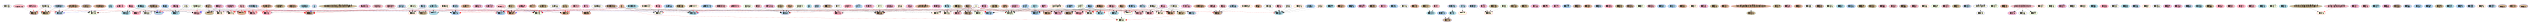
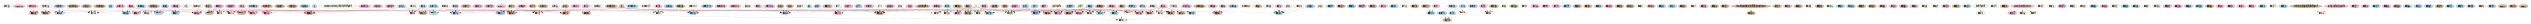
  digraph {
    node [color=teal fillcolor=tan style=filled]
    edge [arrowhead=box color=black style=dashed]
    EE_135 [color=blue fillcolor=lightyellow]
    MATH_126 [fillcolor=lightpink]
    EE_205 [color=blue]
    EE_215
    MATH_136 [color=blue fillcolor=lightyellow]
    EE_235 [color=deeppink fillcolor=lightblue]
    EE_423 [fillcolor=lightyellow]
    PHYS_122 [color=deeppink fillcolor=lightpink]
    W [color=blue fillcolor=lightyellow]
    EE_417 [color=deeppink]
    EE_424 [color=blue fillcolor=lightyellow]
    EE_425 [fillcolor=lightblue]
    EE_442 [color=deeppink fillcolor=lightyellow]
    EE_448 [color=deeppink fillcolor=lightpink]
    EE_453 [color=deeppink fillcolor=lightyellow]
    EE_455 [color=blue]
    EE_457 [fillcolor=lightyellow]
    EE_463 [color=blue fillcolor=lightyellow]
    EE_473 [color=blue fillcolor=lightpink]
    EE_477 [color=blue fillcolor=lightyellow]
    EE_481 [fillcolor=lightblue]
    EE_485 [fillcolor=lightpink]
    EE_524 [color=blue]
    EE_581 [fillcolor=lightblue]
    MATH_307 [color=deeppink fillcolor=lightblue]
    AWSpS [color=deeppink fillcolor=lightblue]
    EE_233 [color=deeppink fillcolor=lightyellow]
    EE_271 [color=deeppink fillcolor=lightpink]
    EE_331 [color=blue fillcolor=lightyellow]
    EE_332 [color=deeppink fillcolor=lightpink]
    EE_472
    EE_474 [fillcolor=lightblue]
    E_E_215 [fillcolor=lightyellow]
    EE_476 [color=blue fillcolor=lightblue]
    E_215 [color=deeppink fillcolor=lightblue]
    AMATH_351 [color=deeppink]
    CSE_142 [color=deeppink fillcolor=lightpink]
    EE_299 [fillcolor=lightblue]
    E_E_233 [fillcolor=lightblue]
    EE_351 [fillcolor=lightblue]
    EE_361 [fillcolor=lightpink]
    EE_447 [color=deeppink fillcolor=lightblue]
    E_233 [color=deeppink fillcolor=lightpink]
    E_E_331 [fillcolor=lightpink]
    EE_452 [color=blue fillcolor=lightblue]
    EE_482 [fillcolor=lightyellow]
    EE_484 [fillcolor=lightblue]
    EE_486 [color=deeppink]
    E_331 [color=deeppink]
    E_E_235 [color=blue fillcolor=lightpink]
    EE_341 [fillcolor=lightblue]
    E_235 [color=blue fillcolor=lightblue]
    WSpS [color=blue fillcolor=lightyellow]
    ASp [fillcolor=lightblue]
    MATH_324 [fillcolor=lightyellow]
    PHYS_123 [color=blue fillcolor=lightpink]
    AW [fillcolor=lightblue]
    EE_371 [color=deeppink]
    HCDE_231 [color=blue fillcolor=lightyellow]
    EE_393 [color=deeppink]
    AWSp
    EE_469 [color=deeppink]
    EE_471 [color=blue fillcolor=lightblue]
    EE_475 [fillcolor=lightyellow]
    EE_478 [color=deeppink]
    EE_398 [color=blue fillcolor=lightblue]
    EE_399 [color=blue fillcolor=lightpink]
    EE_400 [color=blue]
    EE_401 [color=blue fillcolor=lightpink]
    EE_402 [color=blue fillcolor=lightblue]
    EE_406 [color=blue fillcolor=lightyellow]
    EE_415 [color=deeppink]
    E_E_341 [color=blue fillcolor=lightpink]
    EE_416 [color=deeppink fillcolor=lightyellow]
    EE_440
    E_341 [color=blue]
    STAT_390 [color=blue fillcolor=lightpink]
    EE_418 [fillcolor=lightpink]
    IND_E_315 [color=deeppink fillcolor=lightblue]
    EE_461 [color=deeppink fillcolor=lightpink]
    EE_530 [color=blue]
    E_315 [fillcolor=lightpink]
    A [color=deeppink]
    EE_433 [color=deeppink]
    EE_454 [color=deeppink fillcolor=lightyellow]
    EE_462 [color=deeppink fillcolor=lightyellow]
    EE_480 [fillcolor=lightpink]
    MATH_390 [color=deeppink]
    MATH_308 [color=blue]
    EE_420 [fillcolor=lightblue]
    E_E_417
    E_417 [fillcolor=lightpink]
    CSE_311 [color=blue]
    AMATH_352 [color=deeppink]
    BIOEN_423 [color=blue]
    BIOEN_401 [fillcolor=lightblue]
    E_E_423
    E_423 [color=deeppink fillcolor=lightpink]
    CSE_486 [color=blue fillcolor=lightblue]
    BIOEN_424 [color=deeppink fillcolor=lightyellow]
    CHEM_142 [color=deeppink fillcolor=lightpink]
    CHEM_144 [color=deeppink fillcolor=lightyellow]
    CHEM_145 [color=blue fillcolor=lightblue]
    BIOEN_425 [fillcolor=lightpink]
    E_E_332 [color=deeppink]
    EE_436 [color=blue]
    E_332 [color=blue fillcolor=lightblue]
    E_E_442 [color=blue fillcolor=lightblue]
    EE_443 [color=blue]
    E_442 [fillcolor=lightblue]
    E_E_447 [color=blue]
    E_447 [color=blue fillcolor=lightyellow]
    EE_582 [color=blue]
    E_E_448 [color=deeppink fillcolor=lightblue]
    EE_449 [color=deeppink fillcolor=lightyellow]
    E_448 [color=deeppink fillcolor=lightblue]
    E_E_351
    EE_451 [fillcolor=lightpink]
    E_351 [color=blue]
    E_E_452 [color=blue fillcolor=lightpink]
    E_452 [fillcolor=lightblue]
    E_E_454 [color=deeppink fillcolor=lightblue]
    EE_456 [color=deeppink fillcolor=lightyellow]
    E_454 [color=blue fillcolor=lightpink]
    E_E_455
    E_455 [fillcolor=lightyellow]
    CSE_143 [fillcolor=lightblue]
    STAT_391
    E_E_361 [color=blue fillcolor=lightyellow]
    EE_464 [color=deeppink fillcolor=lightblue]
    EE_467
    E_361 [color=blue fillcolor=lightpink]
    EE_465
    E_E_271 [fillcolor=lightpink]
    E_271
    CSE_369 [color=deeppink fillcolor=lightpink]
    CSE_469 [color=blue fillcolor=lightpink]
-   EE_470
+   EE_470 [fillcolor=lightyellow]
    CSE_370 [color=blue fillcolor=lightpink]
    CSE_474 [color=deeppink]
    CSE_466 [color=blue fillcolor=lightyellow]
    E_E_472 [fillcolor=lightpink]
    E_472 [color=blue fillcolor=lightpink]
    E_474 [color=deeppink]
    CSE_475
    E_E_205 [color=deeppink fillcolor=lightyellow]
    E_205 [color=deeppink fillcolor=lightblue]
    E_E_476 [color=blue fillcolor=lightblue]
    E_476 [color=deeppink fillcolor=lightblue]
    MSE_351 [color=blue fillcolor=lightyellow]
    MSE_486 [color=blue fillcolor=lightpink]
    EE_488 [color=blue fillcolor=lightpink]
    EE_490 [fillcolor=lightpink]
    EE_491 [color=blue fillcolor=lightpink]
    EE_499 [color=blue fillcolor=lightblue]
    EE_500 [color=blue]
    EE_501 [color=deeppink]
    EE_502 [color=deeppink fillcolor=lightblue]
    EE_503 [color=deeppink fillcolor=lightpink]
    EE_505
    EE_506 [color=blue]
    EE_507 [fillcolor=lightyellow]
    EE_508 [fillcolor=lightpink]
    EE_510 [color=blue fillcolor=lightblue]
    EE_511 [color=blue fillcolor=lightblue]
    EE_512 [color=deeppink]
    EE_514 [color=deeppink fillcolor=lightyellow]
    EE_515 [color=blue fillcolor=lightpink]
    EE_516
    EE_517 [color=deeppink]
    knowledge_of_Fourier_analysis_techniques [color=deeppink]
    EE_518
    EE_519
    EE_520 [fillcolor=lightpink]
    EE_521 [color=deeppink]
    EE_523 [color=blue fillcolor=lightyellow]
    BIOEN_523 [color=deeppink]
    E_E_523 [fillcolor=lightpink]
    E_523 [fillcolor=lightpink]
    CSE_586 [color=deeppink fillcolor=lightblue]
    BIOEN_524 [color=deeppink fillcolor=lightyellow]
    EE_525 [color=blue]
    EE_526 [fillcolor=lightyellow]
    EE_527 [fillcolor=lightblue]
    EE_528 [color=blue fillcolor=lightblue]
    EE_529
-   some_Fourier_theory_and_linear_algebra
+   some_Fourier_theory_and_linear_algebra [fillcolor=lightyellow]
    ECON_481 [color=blue fillcolor=lightpink]
    STAT_481 [fillcolor=lightpink]
    STAT_509 [fillcolor=lightpink]
    STAT_513 [color=deeppink]
    STAT_530 [fillcolor=lightblue]
    Sp [color=deeppink fillcolor=lightblue]
    EE_531
    EE_533 [fillcolor=lightpink]
    EE_534 [fillcolor=lightpink]
    EE_536 [color=blue]
    EE_537 [fillcolor=lightpink]
    EE_538 [color=deeppink fillcolor=lightyellow]
    EE_539 [fillcolor=lightyellow]
    EE_540 [fillcolor=lightpink]
    EE_541
    EE_542 [color=deeppink fillcolor=lightblue]
    linear_algebra [color=blue fillcolor=lightyellow]
    EE_543 [color=blue fillcolor=lightyellow]
    EE_544 [fillcolor=lightyellow]
    EE_545 [color=deeppink]
    permission_of_instructor [fillcolor=lightpink]
    EE_546 [color=blue fillcolor=lightpink]
    EE_568 [color=blue fillcolor=lightyellow]
    EE_599 [fillcolor=lightyellow]
    EE_547 [color=deeppink fillcolor=lightyellow]
    EE_548 [fillcolor=lightyellow]
    EE_549 [color=blue fillcolor=lightpink]
    EE_550 [color=blue fillcolor=lightyellow]
    EE_551 [color=deeppink fillcolor=lightyellow]
    EE_552 [fillcolor=lightblue]
    EE_553 [color=deeppink fillcolor=lightpink]
    EE_554 [color=blue fillcolor=lightyellow]
    EE_555 [fillcolor=lightblue]
    EE_556 [color=deeppink fillcolor=lightblue]
    EE_557 [color=deeppink fillcolor=lightyellow]
    EE_558 [color=blue fillcolor=lightyellow]
    EE_559 [color=blue fillcolor=lightpink]
    EE_560 [color=blue fillcolor=lightpink]
    EE_562 [color=deeppink fillcolor=lightblue]
    EE_565 [fillcolor=lightblue]
    EE_566
    EE_567 [color=deeppink fillcolor=lightpink]
    EE_570 [fillcolor=lightpink]
    EE_571 [color=deeppink fillcolor=lightpink]
    EE_572 [fillcolor=lightpink]
    EE_573 [fillcolor=lightblue]
    EE_574 [fillcolor=lightyellow]
    EE_575 [fillcolor=lightblue]
    EE_576 [color=deeppink fillcolor=lightyellow]
    solid_knowledge_of_linear_algebra
    good_programming_skills [fillcolor=lightpink]
    EE_577 [color=blue fillcolor=lightpink]
    EE_578 [fillcolor=lightpink]
    EE_579 [fillcolor=lightblue]
    A_A_570 [fillcolor=lightyellow]
    EE_580 [color=deeppink fillcolor=lightblue]
    A_570 [color=deeppink fillcolor=lightblue]
    E_570 [fillcolor=lightpink]
    A_A_580 [fillcolor=lightyellow]
    A_580
    E_580 [color=deeppink]
    Sp_even_years [color=deeppink]
    EE_593 [fillcolor=lightyellow]
    E_E_548 [color=blue fillcolor=lightyellow]
    E_548 [fillcolor=lightpink]
    A_548 [color=blue fillcolor=lightyellow]
    M_E_548 [color=deeppink fillcolor=lightyellow]
    A_A_581 [color=blue fillcolor=lightblue]
    A_581 [color=deeppink fillcolor=lightyellow]
    E_581 [color=deeppink]
    A_A_447 [color=deeppink fillcolor=lightpink]
    A_447 [color=blue fillcolor=lightblue]
    M_E_471 [color=blue fillcolor=lightpink]
    E_471 [fillcolor=lightyellow]
    A_A_582 [color=blue fillcolor=lightpink]
    A_582 [color=deeppink fillcolor=lightyellow]
    E_582 [color=blue fillcolor=lightpink]
    EE_583 [color=blue fillcolor=lightpink]
    EE_585 [color=blue]
    EE_586 [color=deeppink fillcolor=lightblue]
    EE_587 [color=blue fillcolor=lightblue]
    EE_589 [color=blue fillcolor=lightblue]
    EE_590
    EE_591 [fillcolor=lightblue]
    EE_592 [color=blue fillcolor=lightblue]
    A_A_547 [color=blue fillcolor=lightpink]
    EE_594 [color=blue fillcolor=lightblue]
    A_547 [color=blue fillcolor=lightblue]
    E_547 [fillcolor=lightblue]
    A_A_593
    A_593 [color=deeppink]
    E_593 [color=blue fillcolor=lightpink]
    A_A_594 [color=blue fillcolor=lightblue]
    A_594 [fillcolor=lightyellow]
    E_594 [color=blue fillcolor=lightpink]
    Sp_odd_years [color=deeppink fillcolor=lightyellow]
    EE_595 [color=deeppink fillcolor=lightblue]
    EE_596 [color=deeppink fillcolor=lightyellow]
    EE_597 [color=deeppink fillcolor=lightblue]
    EE_600 [color=blue]
    EE_700 [color=deeppink]
    EE_800 [color=blue]
    MATH_126 -> EE_205 [style=dotted]
    MATH_126 -> EE_215 [style=dotted]
    MATH_136 -> EE_205 [arrowhead=normal]
    MATH_136 -> EE_215
    MATH_136 -> EE_235 [arrowhead=normal style=dotted]
    MATH_136 -> EE_423 [arrowhead=normal style=dotted]
    PHYS_122 -> EE_205 [arrowhead=normal color=red]
    PHYS_122 -> EE_215 [color=red style=dotted]
    PHYS_122 -> EE_235 [color=red]
    W -> EE_205 [color=red]
    W -> EE_417 [color=red style=dotted]
    W -> EE_424 [arrowhead=normal color=red style=dotted]
    W -> EE_425 [color=blue style=dotted]
    W -> EE_442 [arrowhead=normal style=dotted]
    W -> EE_448 [style=dotted]
    W -> EE_453 [arrowhead=normal]
    W -> EE_455 [arrowhead=normal]
    W -> EE_457 [style=dotted]
    W -> EE_463 [color=red style=dotted]
    W -> EE_473 [style=dotted]
    W -> EE_477 [arrowhead=normal color=red]
    W -> EE_481 [arrowhead=normal color=red style=dotted]
    W -> EE_485 [arrowhead=normal]
    W -> EE_524 [color=red style=dotted]
    W -> EE_581 [color=red]
    MATH_307 -> EE_215
    MATH_307 -> EE_235
    MATH_307 -> EE_423 [style=dotted]
    AWSpS -> EE_215 [arrowhead=normal color=red style=dotted]
    AWSpS -> EE_233 [arrowhead=normal]
    AWSpS -> EE_271 [style=dotted]
    AWSpS -> EE_331 [arrowhead=normal]
    AWSpS -> EE_332 [arrowhead=normal]
    AWSpS -> EE_472 [style=dotted]
    AWSpS -> EE_474 [color=red]
    E_E_215 -> EE_233
    E_E_215 -> EE_476 [arrowhead=normal style=dotted]
    E_215 -> EE_233 [style=dotted]
    E_215 -> EE_476 [style=dotted]
    AMATH_351 -> EE_235
    AMATH_351 -> EE_423 [style=dotted]
    CSE_142 -> EE_235 [arrowhead=normal color=blue]
    CSE_142 -> EE_271 [arrowhead=normal style=dotted]
    E_E_233 -> EE_331 [arrowhead=normal style=dotted]
    E_E_233 -> EE_351 [arrowhead=normal style=dotted]
    E_E_233 -> EE_361
    E_E_233 -> EE_447 [arrowhead=normal style=dotted]
    E_233 -> EE_331 [arrowhead=normal style=dotted]
    E_233 -> EE_351
    E_233 -> EE_361
    E_233 -> EE_447 [arrowhead=normal]
    E_E_331 -> EE_477
    E_E_331 -> EE_332 [style=dotted]
    E_E_331 -> EE_452
    E_E_331 -> EE_482
    E_E_331 -> EE_484 [arrowhead=normal]
    E_E_331 -> EE_486 [arrowhead=normal]
    E_331 -> EE_477
    E_331 -> EE_332
    E_331 -> EE_452 [arrowhead=normal style=dotted]
    E_331 -> EE_482 [arrowhead=normal]
    E_331 -> EE_484 [style=dotted]
    E_331 -> EE_486 [arrowhead=normal]
    E_E_235 -> EE_447 [arrowhead=normal color=red style=dotted]
    E_E_235 -> EE_341 [style=dotted]
    E_235 -> EE_447 [arrowhead=normal color=red]
    E_235 -> EE_341
    WSpS -> EE_341 [arrowhead=normal]
    ASp -> EE_351 [arrowhead=normal style=dotted]
    MATH_324 -> EE_361 [arrowhead=normal color=red]
    PHYS_123 -> EE_485
    PHYS_123 -> EE_361 [color=blue style=dotted]
    AW -> EE_361 [color=blue style=dotted]
    AW -> EE_486 [color=red]
    HCDE_231 -> EE_393 [arrowhead=normal]
    AWSp -> EE_393 [arrowhead=normal style=dotted]
    AWSp -> EE_469 [color=blue style=dotted]
    AWSp -> EE_471 [color=red]
    AWSp -> EE_475 [color=blue]
    AWSp -> EE_478 [color=red style=dotted]
    E_E_341 -> EE_417 [arrowhead=normal style=dotted]
    E_E_341 -> EE_442
    E_E_341 -> EE_416 [style=dotted]
    E_E_341 -> EE_440
    E_341 -> EE_417
    E_341 -> EE_442
    E_341 -> EE_416 [style=dotted]
    E_341 -> EE_440
    STAT_390 -> EE_417 [arrowhead=normal color=red style=dotted]
    STAT_390 -> EE_416 [arrowhead=normal color=red style=dotted]
    STAT_390 -> EE_418 [color=red style=dotted]
    IND_E_315 -> EE_417 [color=red style=dotted]
    IND_E_315 -> EE_416 [arrowhead=normal color=red style=dotted]
    IND_E_315 -> EE_418 [color=red style=dotted]
    IND_E_315 -> EE_461 [color=red]
    IND_E_315 -> EE_530 [color=red]
    E_315 -> EE_417 [arrowhead=normal color=red style=dotted]
    E_315 -> EE_416 [arrowhead=normal color=red]
    E_315 -> EE_418 [arrowhead=normal color=red]
    E_315 -> EE_461 [color=red]
    E_315 -> EE_530 [color=red]
    A -> EE_423 [color=red style=dotted]
    A -> EE_476 [arrowhead=normal color=red]
    A -> EE_447 [arrowhead=normal color=blue style=dotted]
    A -> EE_452 [color=red style=dotted]
    A -> EE_482 [color=red]
    A -> EE_416 [color=red]
    A -> EE_440 [arrowhead=normal style=dotted]
    A -> EE_418 [color=red style=dotted]
    A -> EE_433 [style=dotted]
    A -> EE_454 [arrowhead=normal]
    A -> EE_462
    A -> EE_480
    MATH_390 -> EE_417 [arrowhead=normal color=red style=dotted]
    MATH_390 -> EE_418 [arrowhead=normal color=red style=dotted]
    MATH_390 -> EE_461 [color=red]
    MATH_390 -> EE_530 [arrowhead=normal color=red style=dotted]
    MATH_308 -> EE_423 [arrowhead=normal style=dotted]
    MATH_308 -> EE_447 [color=blue style=dotted]
    MATH_308 -> EE_418 [arrowhead=normal style=dotted]
    E_E_417 -> EE_420
    E_417 -> EE_420 [arrowhead=normal style=dotted]
    CSE_311 -> EE_423 [style=dotted]
    AMATH_352 -> EE_423 [style=dotted]
    BIOEN_423 -> EE_423 [arrowhead=normal style=dotted]
    BIOEN_423 -> EE_424 [arrowhead=normal]
    BIOEN_423 -> EE_425 [arrowhead=normal style=dotted]
    BIOEN_401 -> EE_424 [arrowhead=normal style=dotted]
    E_E_423 -> EE_424 [arrowhead=normal style=dotted]
    E_E_423 -> EE_425 [arrowhead=normal style=dotted]
    E_423 -> EE_424 [style=dotted]
    E_423 -> EE_425 [arrowhead=normal style=dotted]
    CSE_486 -> EE_424 [arrowhead=normal style=dotted]
    CSE_486 -> EE_425
    BIOEN_424 -> EE_424 [arrowhead=normal]
    CHEM_142 -> EE_425 [arrowhead=normal color=red style=dotted]
    CHEM_144 -> EE_425 [arrowhead=normal color=red style=dotted]
    CHEM_145 -> EE_425 [arrowhead=normal color=red style=dotted]
    BIOEN_425 -> EE_425 [color=red]
    E_E_332 -> EE_463 [arrowhead=normal]
    E_E_332 -> EE_473 [arrowhead=normal]
    E_E_332 -> EE_481
    E_E_332 -> EE_433 [arrowhead=normal]
    E_E_332 -> EE_436
    E_332 -> EE_463 [style=dotted]
    E_332 -> EE_473
    E_332 -> EE_481 [arrowhead=normal style=dotted]
    E_332 -> EE_433 [arrowhead=normal]
    E_332 -> EE_436
    E_E_442 -> EE_443 [arrowhead=normal]
    E_442 -> EE_443 [arrowhead=normal]
    E_E_447 -> EE_448
    E_447 -> EE_448 [arrowhead=normal style=dotted]
    E_447 -> EE_582 [style=dotted]
-   E_E_448 -> E_442
+   E_E_448 -> EE_449
    E_448 -> EE_449 [arrowhead=normal]
    E_E_351 -> EE_455
    E_E_351 -> EE_457 [arrowhead=normal]
    E_E_351 -> EE_452 [arrowhead=normal color=red]
    E_E_351 -> EE_454
    E_E_351 -> EE_451 [style=dotted]
    E_351 -> EE_455 [arrowhead=normal style=dotted]
    E_351 -> EE_457 [arrowhead=normal]
    E_351 -> EE_452 [color=red]
    E_351 -> EE_454 [style=dotted]
    E_351 -> EE_451
    E_E_452 -> EE_453 [arrowhead=normal style=dotted]
    E_452 -> EE_453
    E_E_454 -> EE_456 [style=dotted]
    E_454 -> EE_456
    E_E_455 -> EE_456 [arrowhead=normal style=dotted]
    E_455 -> EE_456 [arrowhead=normal style=dotted]
    CSE_143 -> EE_472 [arrowhead=normal style=dotted]
    CSE_143 -> EE_474 [arrowhead=normal]
    CSE_143 -> EE_469 [color=red]
    CSE_143 -> EE_471 [color=red]
    CSE_143 -> EE_461 [arrowhead=normal]
    STAT_391 -> EE_461 [arrowhead=normal color=red style=dotted]
    E_E_361 -> EE_463 [color=red]
    E_E_361 -> EE_481 [arrowhead=normal color=red style=dotted]
    E_E_361 -> EE_485 [arrowhead=normal style=dotted]
    E_E_361 -> EE_486
    E_E_361 -> EE_462 [arrowhead=normal style=dotted]
    E_E_361 -> EE_480 [arrowhead=normal style=dotted]
    E_E_361 -> EE_464 [arrowhead=normal]
    E_E_361 -> EE_467 [arrowhead=normal style=dotted]
    EE_467 -> EE_482 [arrowhead=normal color=red]
    E_361 -> EE_463 [color=red style=dotted]
    E_361 -> EE_481 [arrowhead=normal color=red]
    E_361 -> EE_485 [style=dotted]
    E_361 -> EE_482 [color=red style=dotted]
    E_361 -> EE_486 [style=dotted]
    E_361 -> EE_462 [arrowhead=normal]
    E_361 -> EE_480
    E_361 -> EE_464 [arrowhead=normal]
    E_361 -> EE_467 [arrowhead=normal]
    E_E_271 -> EE_476 [arrowhead=normal color=red style=dotted]
    E_E_271 -> EE_469
    E_E_271 -> EE_471 [arrowhead=normal style=dotted]
    E_E_271 -> EE_475 [style=dotted]
    E_E_271 -> EE_478 [arrowhead=normal]
    E_271 -> EE_476 [arrowhead=normal color=red style=dotted]
    E_271 -> EE_469 [style=dotted]
    E_271 -> EE_471
    E_271 -> EE_475
    E_271 -> EE_478 [style=dotted]
    CSE_369 -> EE_469 [arrowhead=normal]
    CSE_369 -> EE_475 [style=dotted]
    CSE_469 -> EE_469 [color=red]
    CSE_370 -> EE_471
    CSE_474 -> EE_474 [arrowhead=normal style=dotted]
    CSE_474 -> EE_475 [arrowhead=normal color=red style=dotted]
    CSE_466 -> EE_475 [arrowhead=normal color=red style=dotted]
    E_E_472 -> EE_475 [arrowhead=normal color=red]
    E_E_472 -> EE_478 [color=red style=dotted]
    E_472 -> EE_475 [color=red style=dotted]
    E_472 -> EE_478 [arrowhead=normal color=red style=dotted]
    E_474 -> EE_475 [arrowhead=normal color=red style=dotted]
    CSE_475 -> EE_475 [color=red style=dotted]
    E_E_205 -> EE_476 [arrowhead=normal style=dotted]
    E_205 -> EE_476
    E_E_476 -> EE_477 [arrowhead=normal color=red]
    E_476 -> EE_477 [arrowhead=normal color=red style=dotted]
    MSE_351 -> EE_486 [arrowhead=normal]
    MSE_486 -> EE_486 [style=dotted]
    knowledge_of_Fourier_analysis_techniques -> EE_518 [style=dotted]
    BIOEN_523 -> EE_524 [style=dotted]
    E_E_523 -> EE_524 [arrowhead=normal style=dotted]
    E_523 -> EE_524 [arrowhead=normal]
    CSE_586 -> EE_524 [arrowhead=normal]
    BIOEN_524 -> EE_524 [arrowhead=normal style=dotted]
    some_Fourier_theory_and_linear_algebra -> EE_530 [arrowhead=normal style=dotted]
    ECON_481 -> EE_530 [arrowhead=normal color=red]
    STAT_481 -> EE_530 [color=red]
    STAT_509 -> EE_530 [color=red style=dotted]
    STAT_513 -> EE_530 [color=red style=dotted]
    STAT_530 -> EE_530 [arrowhead=normal color=red style=dotted]
    Sp -> EE_530 [color=blue style=dotted]
    linear_algebra -> EE_543 [arrowhead=normal style=dotted]
    permission_of_instructor -> EE_546
    permission_of_instructor -> EE_568 [arrowhead=normal]
    permission_of_instructor -> EE_599
    solid_knowledge_of_linear_algebra -> EE_576 [arrowhead=normal]
    good_programming_skills -> EE_576 [arrowhead=normal color=red]
    A_A_570 -> EE_580 [arrowhead=normal]
    A_570 -> EE_580 [style=dotted]
    E_570 -> EE_580
    E_570 -> EE_580 [arrowhead=normal style=dotted]
    A_A_580 -> EE_580 [style=dotted]
    A_580 -> EE_580 [arrowhead=normal]
    E_580 -> EE_580 [arrowhead=normal style=dotted]
    Sp_even_years -> EE_582 [arrowhead=normal color=red]
    Sp_even_years -> EE_580 [color=red]
    Sp_even_years -> EE_593 [color=red style=dotted]
    E_E_548 -> EE_581 [arrowhead=normal style=dotted]
    E_548 -> EE_581 [arrowhead=normal style=dotted]
    E_548 -> EE_581
    A_548 -> EE_581 [arrowhead=normal]
    M_E_548 -> EE_581
    A_A_581 -> EE_581
    A_581 -> EE_581 [arrowhead=normal style=dotted]
    E_581 -> EE_581 [style=dotted]
    A_A_447 -> EE_582 [arrowhead=normal]
    A_447 -> EE_582 [arrowhead=normal]
    M_E_471 -> EE_582
    E_471 -> EE_582
    A_A_582 -> EE_582 [arrowhead=normal]
    A_582 -> EE_582 [style=dotted]
    E_582 -> EE_582
    A_A_547 -> EE_593 [style=dotted]
    A_A_547 -> EE_594 [arrowhead=normal]
    A_547 -> EE_593 [arrowhead=normal]
    A_547 -> EE_594 [arrowhead=normal]
    E_547 -> EE_593 [arrowhead=normal]
    E_547 -> EE_593
    E_547 -> EE_594
    E_547 -> EE_594 [arrowhead=normal style=dotted]
    A_A_593 -> EE_593 [arrowhead=normal]
    A_593 -> EE_593
    E_593 -> EE_593 [arrowhead=normal]
    A_A_594 -> EE_594
    A_594 -> EE_594 [style=dotted]
    E_594 -> EE_594 [arrowhead=normal style=dotted]
    Sp_odd_years -> EE_594 [arrowhead=normal color=red]
  }
